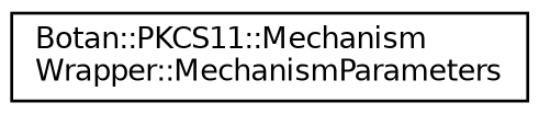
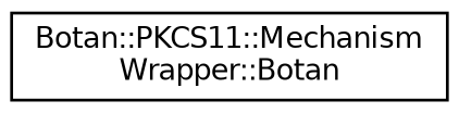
  digraph {
    rankdir=TB
-   n1 [color=black fillcolor=white fontname=Helvetica fontsize=10 height=0.2 label="Botan::PKCS11::Mechanism\lWrapper::MechanismParameters" shape=record style=filled width=0.4]
+   n1 [color=black fillcolor=white fontname=Helvetica fontsize=10 height=0.2 label="Botan::PKCS11::Mechanism\lWrapper::Botan" shape=record style=filled width=0.4]
  }
